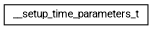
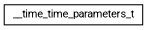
  digraph {
    rankdir=LR
    fontname=Roboto
-   n1 [color=black fillcolor=white fontname=Roboto fontsize=10 height=0.2 label=__setup_time_parameters_t shape=record style=filled width=0.4]
+   n1 [color=black fillcolor=white fontname=Roboto fontsize=10 height=0.2 label=__time_time_parameters_t shape=record style=filled width=0.4]
  }
